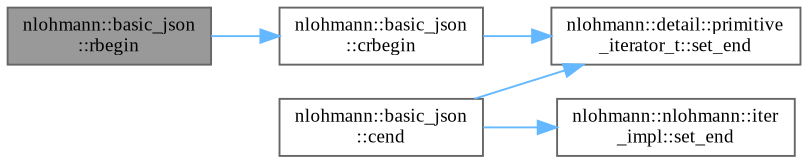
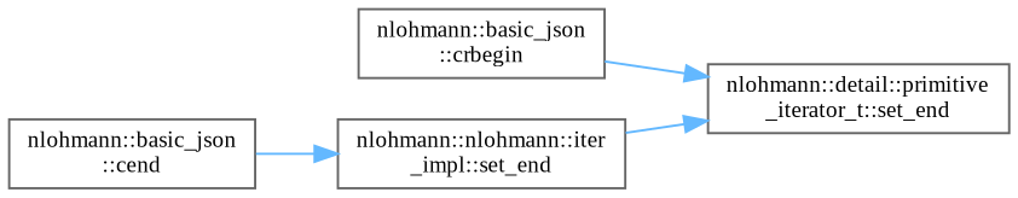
  digraph {
    fontname="Liberation Serif"
    rankdir=LR
    node [color=grey40 fillcolor=white fontname="Liberation Serif" fontsize=10 shape=box style=filled]
    edge [color=steelblue1 fontname="Liberation Serif" fontsize=10 labelfontname=Helvetica labelfontsize=10 style=solid]
-   n1 [color=gray40 fillcolor=grey60 fontcolor=black height=0.2 label="nlohmann::basic_json\l::rbegin" width=0.4]
    n2 [height=0.2 label="nlohmann::basic_json\l::crbegin" width=0.4]
    n3 [height=0.2 label="nlohmann::detail::primitive\l_iterator_t::set_end" width=0.4]
    n4 [height=0.2 label="nlohmann::basic_json\l::cend" width=0.4]
    n5 [height=0.2 label="nlohmann::nlohmann::iter\l_impl::set_end" width=0.4]
-   n1 -> n2
    n2 -> n3
    n4 -> n5
-   n4 -> n3
+   n5 -> n3
  }
